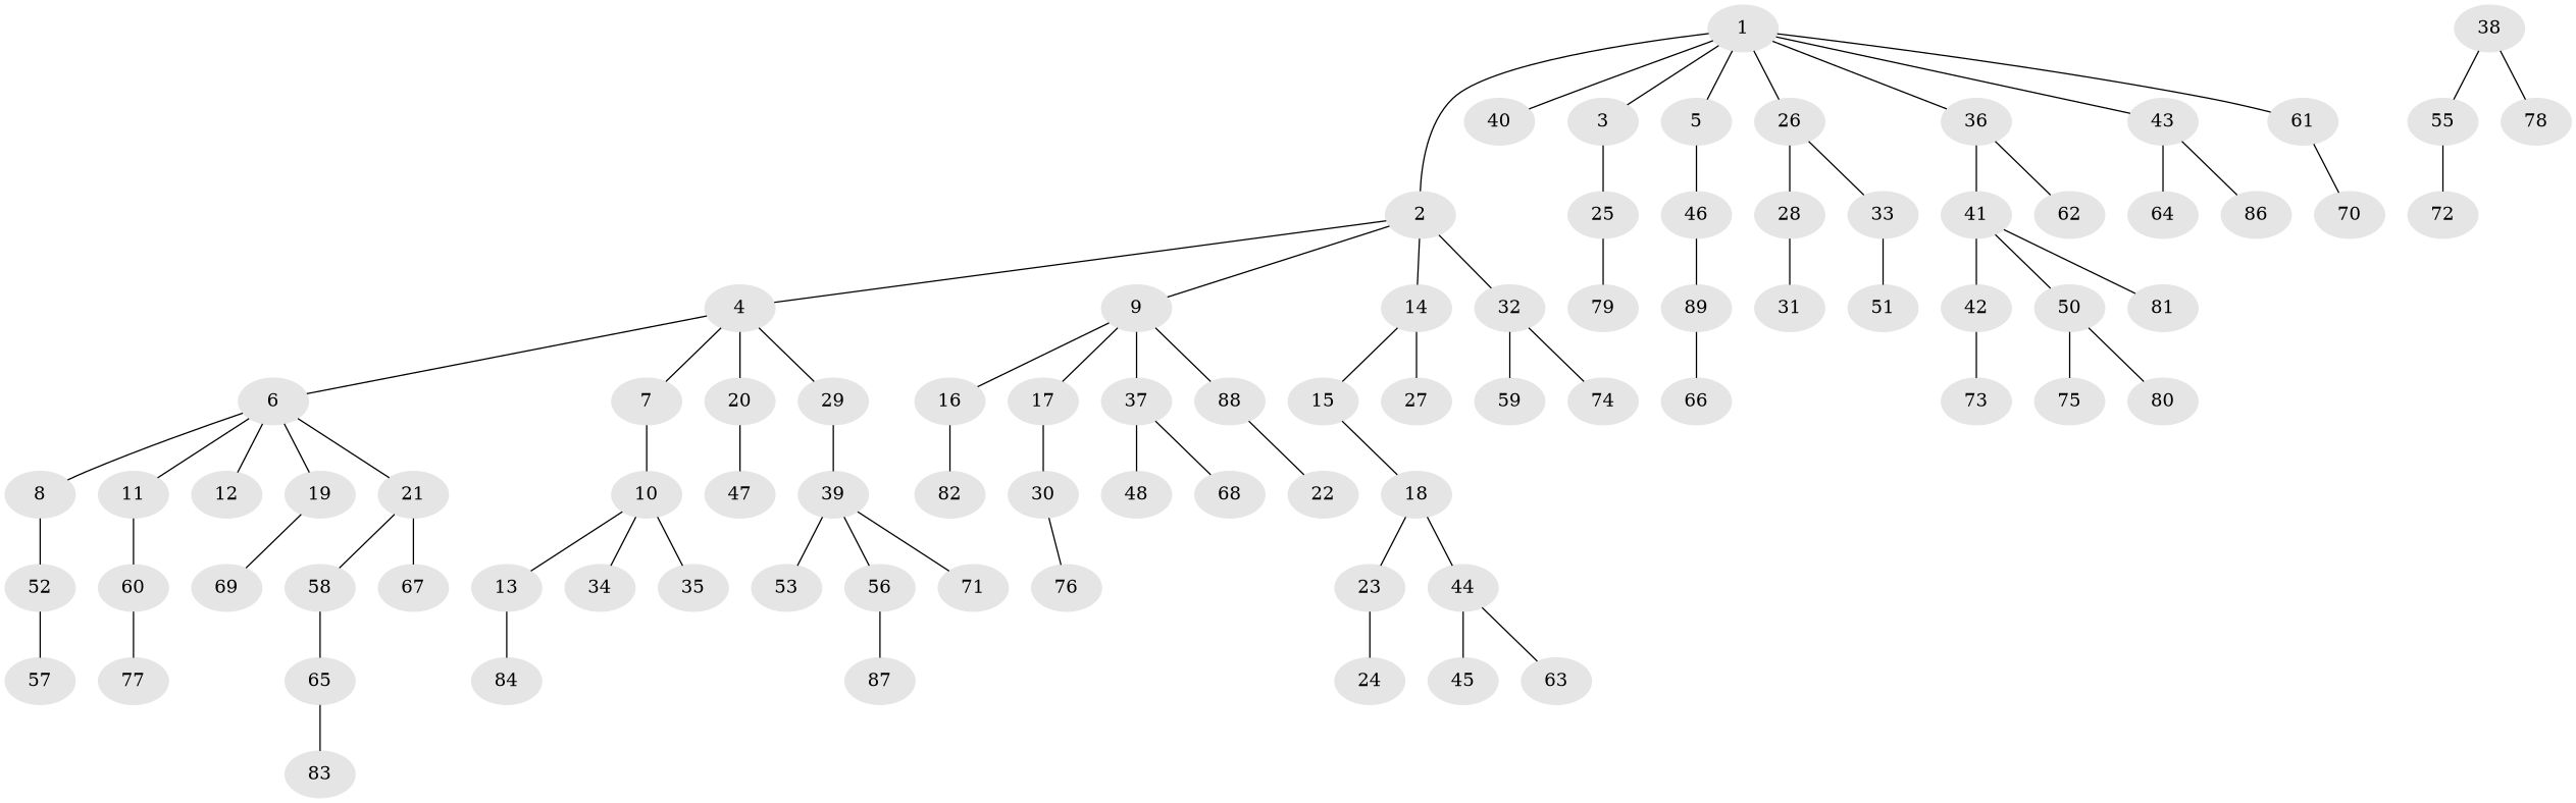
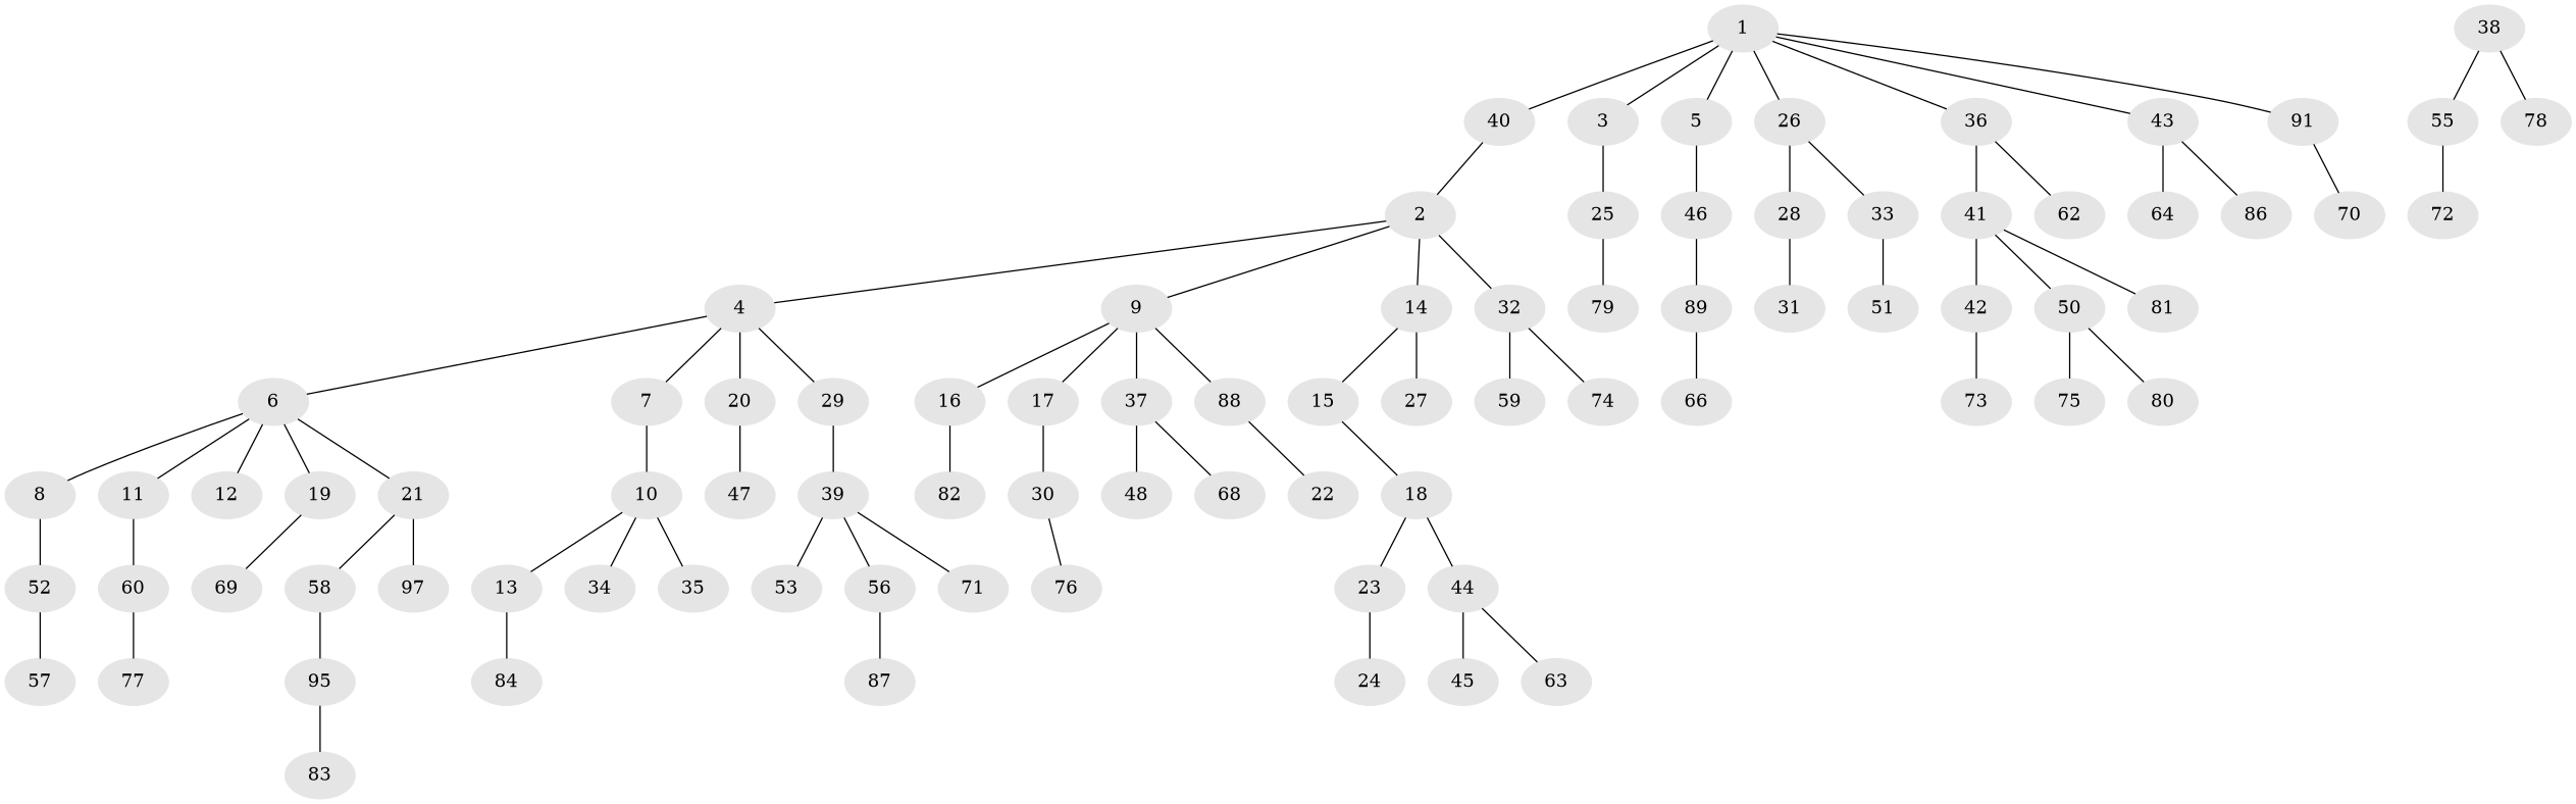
  graph {
    node [color=gray90 style=filled]
    1
    2
    3
    5
    26
    36
    40
    43
-   61
+   61 [label=91]
    4
    9
    14
    32
    25
    46
    28
    33
    41
    62
    64
    86
    70
    6
    7
    20
    29
    16
    17
    37
    88
    15
    27
    59
    74
    79
    8
    11
    12
    19
    21
    10
    47
    39
    38
    55
    78
    n47 [label=89]
    52
    60
    69
    58
-   67
+   67 [label=97]
    13
    34
    35
    57
    82
    30
    48
    68
    22
    84
    77
    18
    23
    44
    76
    24
    45
    63
-   65
+   65 [label=95]
    31
    51
    53
    56
    71
    42
    50
    81
    72
    87
    73
    75
    80
    66
    83
-   1 -- 2
+   40 -- 2
    1 -- 3
    1 -- 5
    1 -- 26
    1 -- 36
    1 -- 40
    1 -- 43
    1 -- 61
    2 -- 4
    2 -- 9
    2 -- 14
    2 -- 32
    3 -- 25
    5 -- 46
    26 -- 28
    26 -- 33
    36 -- 41
    36 -- 62
    43 -- 64
    43 -- 86
    61 -- 70
    4 -- 6
    4 -- 7
    4 -- 20
    4 -- 29
    9 -- 16
    9 -- 17
    9 -- 37
    9 -- 88
    14 -- 15
    14 -- 27
    32 -- 59
    32 -- 74
    25 -- 79
    46 -- n47
    28 -- 31
    33 -- 51
    41 -- 42
    41 -- 50
    41 -- 81
    6 -- 8
    6 -- 11
    6 -- 12
    6 -- 19
    6 -- 21
    7 -- 10
    20 -- 47
    29 -- 39
    16 -- 82
    17 -- 30
    37 -- 48
    37 -- 68
    88 -- 22
    15 -- 18
    8 -- 52
    11 -- 60
    19 -- 69
    21 -- 58
    21 -- 67
    10 -- 13
    10 -- 34
    10 -- 35
    39 -- 53
    39 -- 56
    39 -- 71
    38 -- 55
    38 -- 78
    55 -- 72
    n47 -- 66
    52 -- 57
    60 -- 77
    58 -- 65
    13 -- 84
    30 -- 76
    18 -- 23
    18 -- 44
    23 -- 24
    44 -- 45
    44 -- 63
    65 -- 83
    56 -- 87
    42 -- 73
    50 -- 75
    50 -- 80
  }
